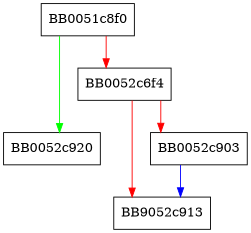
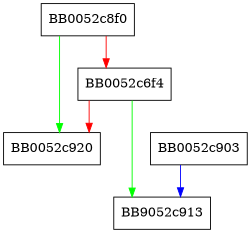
  digraph {
    splines=ortho
    node [shape=box]
    edge [color=green]
-   BB0052c8f0 [label=BB0051c8f0]
+   BB0052c8f0
    BB0052c920
    n3 [label=BB0052c6f4]
    n4 [label=BB9052c913]
    BB0052c903
    BB0052c8f0 -> BB0052c920
    BB0052c8f0 -> n3 [color=red]
-   n3 -> n4 [color=red]
-   n3 -> BB0052c903 [color=red]
+   n3 -> n4
+   n3 -> BB0052c920 [color=red]
    BB0052c903 -> n4 [color=blue]
  }
